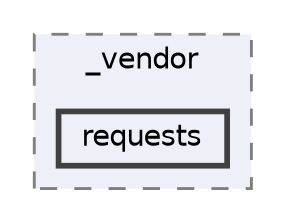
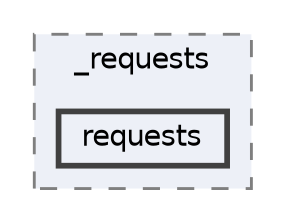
  digraph {
    compound=true
    n1 [color=grey25 fillcolor="#edf0f7" fontname=Helvetica fontsize=10 height=0.2 label=requests shape=box style="filled,bold" width=0.4]
    subgraph cluster_1 {
      bgcolor="#edf0f7"
      fontname=Helvetica
      fontsize=10
-     label=_vendor
+     label=_requests
      pencolor=grey50
      style="filled,dashed"
      n1
    }
  }
